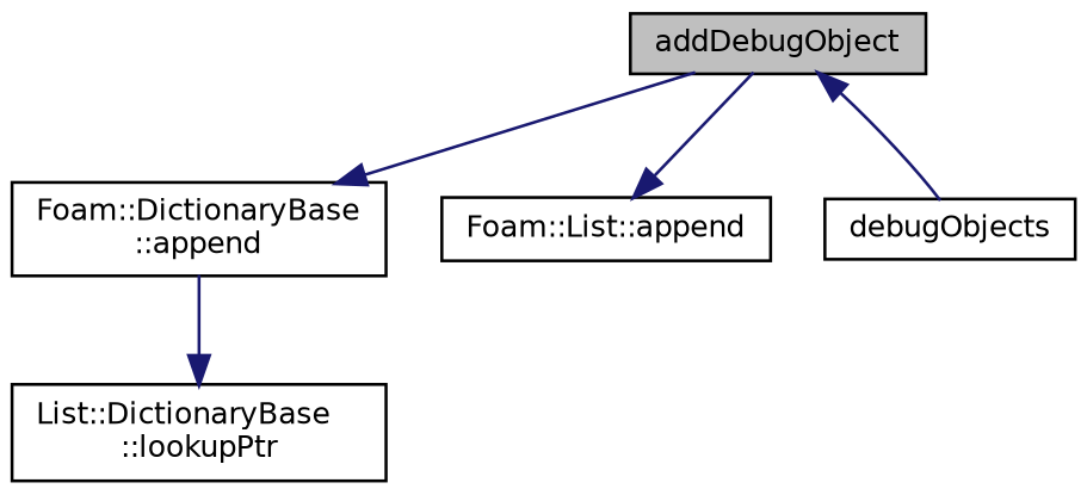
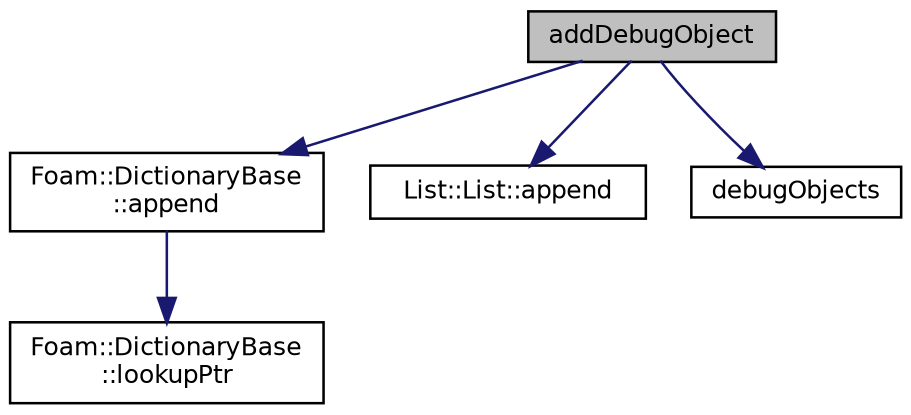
  digraph {
    rankdir=TB
    node [color=black fontname=Helvetica fontsize=10 shape=record]
    edge [color=midnightblue fontname=Helvetica fontsize=10 labelfontname=Helvetica labelfontsize=10 style=solid]
    n1 [fillcolor=grey75 fontcolor=black height=0.2 label=addDebugObject style=filled width=0.4]
    n2 [height=0.2 label="Foam::DictionaryBase\l::append" width=0.4]
-   n3 [height=0.2 label="Foam::List::append" width=0.4]
+   n3 [height=0.2 label="List::List::append" width=0.4]
    n4 [height=0.2 label=debugObjects width=0.4]
-   n5 [height=0.2 label="List::DictionaryBase\l::lookupPtr" width=0.4]
+   n5 [height=0.2 label="Foam::DictionaryBase\l::lookupPtr" width=0.4]
    n1 -> n2
    n1 -> n3
-   n4 -> n1
+   n1 -> n4
    n2 -> n5
  }
